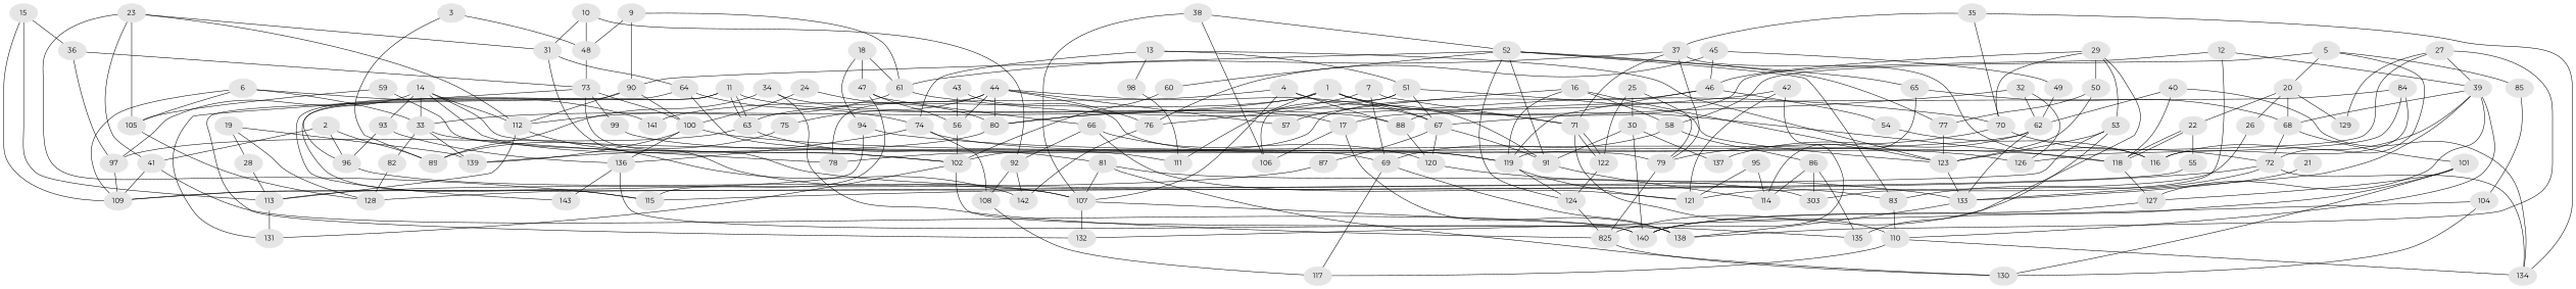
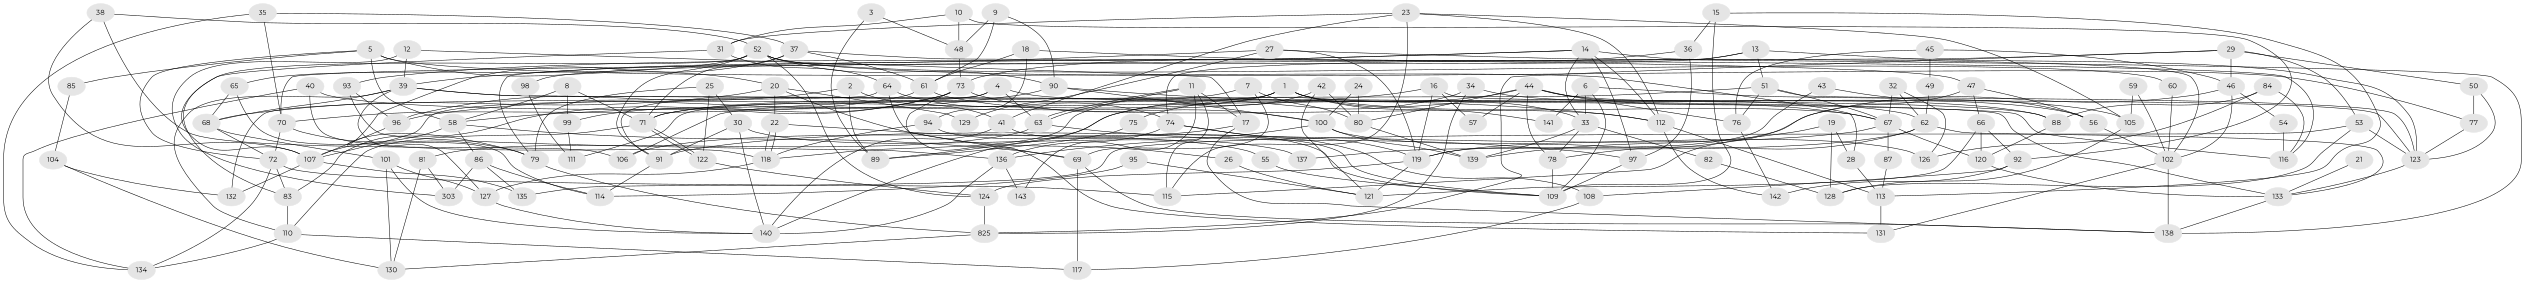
  graph {
    fontname=Montserrat
    node [color=gray90 fontname=Montserrat style=filled]
    edge [fontname=Montserrat]
    1
    33
    67
    71
    111
    118
    141
    139
    78
    82
    91
    120
    87
    122
    110
    127
    2
    41
    89
    96
    109
    140
    107
    3
    48
    73
    4
    63
    88
    97
    81
    114
    135
    132
    5
    20
    28
    58
    72
    85
    22
    26
    68
    129
    113
    69
    86
    115
    134
    83
    104
    6
    105
    128
    7
    80
    138
    117
+   8
    99
    9
    61
    90
    112
    70
    100
    10
    31
    92
    64
    108
    142
    11
    17
    143
    106
    12
    39
    n79 [label=303]
    133
    116
    13
    51
    74
    98
    123
    76
    119
    136
    14
    79
    93
    102
    n94 [label=825]
    131
    15
    36
    16
    57
    121
    124
    18
    47
    94
    56
    66
    19
    55
    101
    21
    30
    137
    23
    24
    126
    25
    27
    29
    46
    50
    53
    54
    77
    130
    32
    62
    34
    35
    37
    38
    52
    60
    65
    40
    42
    43
    44
    75
    45
    49
    59
    84
    95
    1 -- 33
    1 -- 67
    1 -- 71
    1 -- 111
    1 -- 118
    1 -- 141
    33 -- 139
    33 -- 78
    33 -- 82
    67 -- 91
    67 -- 120
    67 -- 87
    71 -- 122
    71 -- 122
    71 -- 110
    118 -- 127
+   78 -- 109
    82 -- 128
    91 -- 114
    120 -- 133
    87 -- 113
    122 -- 124
    110 -- 134
    110 -- 117
    127 -- 140
    2 -- 41
    2 -- 89
    2 -- 96
    41 -- 109
    41 -- 140
    96 -- 107
    107 -- 135
    107 -- 132
    3 -- 89
    3 -- 48
    48 -- 73
    73 -- 83
    73 -- 99
    73 -- 100
    73 -- 131
    4 -- 91
    4 -- 107
    4 -- 63
    4 -- 88
    63 -- 97
    63 -- 81
    88 -- 120
    97 -- 109
    81 -- n79
    81 -- 130
    5 -- 20
+   5 -- 28
    5 -- 58
    5 -- 72
    5 -- 85
    20 -- 22
    20 -- 26
    20 -- 68
    20 -- 129
    28 -- 113
-   81 -- 107
+   58 -- 107
    58 -- 69
    58 -- 86
    72 -- 115
    72 -- 134
    72 -- 83
    85 -- 104
    22 -- 118
    22 -- 118
    22 -- 55
    26 -- 121
    68 -- 72
    68 -- 101
    113 -- 131
    69 -- 138
    69 -- 117
    86 -- 114
    86 -- 135
    86 -- n79
    83 -- 110
    104 -- 132
    104 -- 130
    6 -- 33
    6 -- 141
    6 -- 109
    6 -- 105
    105 -- 128
    7 -- 71
    7 -- 69
    7 -- 80
    80 -- 139
+   8 -- 71
+   8 -- 58
+   8 -- 99
    99 -- 111
    9 -- 48
    9 -- 61
    9 -- 90
    61 -- 112
    61 -- 70
    90 -- 96
    90 -- 112
    90 -- 100
    112 -- 113
    112 -- 142
    70 -- 72
    70 -- 79
    100 -- 139
    100 -- 136
    100 -- 126
    10 -- 48
    10 -- 31
    10 -- 92
    31 -- 107
    31 -- 64
    92 -- 108
    92 -- 142
    64 -- 132
    64 -- 69
    64 -- 74
    108 -- 117
    11 -- 63
    11 -- 63
    11 -- 115
    11 -- 17
    11 -- 143
    17 -- 138
    17 -- 106
    12 -- 17
    12 -- 39
    12 -- n79
    39 -- 110
    39 -- 127
    39 -- 68
    39 -- 133
    39 -- 116
    133 -- 138
    13 -- 51
    13 -- 74
    13 -- 98
    13 -- 123
    51 -- 67
    51 -- 106
    51 -- 123
    51 -- 76
    74 -- 108
    74 -- 119
    74 -- 136
    98 -- 111
    123 -- 133
    76 -- 142
    119 -- 121
    119 -- 124
    136 -- 140
    136 -- 143
    14 -- 33
    14 -- 97
    14 -- 112
    14 -- 79
    14 -- 93
    14 -- 102
    79 -- n94
    93 -- 96
    93 -- 136
    102 -- 138
    102 -- 131
    n94 -- 130
    15 -- 109
    15 -- 113
    15 -- 36
    36 -- 73
    36 -- 97
    16 -- 58
    16 -- 123
    16 -- 119
    16 -- 57
    124 -- n94
    18 -- 61
    18 -- 47
    18 -- 94
    47 -- 115
    47 -- 56
    47 -- 66
    94 -- 118
    94 -- 109
    56 -- 102
    66 -- 120
    66 -- 92
    66 -- 121
    19 -- 139
    19 -- 28
    19 -- 128
    55 -- 109
    101 -- 127
    101 -- 140
    101 -- 130
    21 -- 133
    30 -- 91
    30 -- 140
    30 -- 137
    23 -- 41
    23 -- 115
    23 -- 105
    23 -- 112
    23 -- 31
    24 -- 80
    24 -- 100
    25 -- 122
    25 -- 79
    25 -- 30
    27 -- 129
    27 -- 138
    27 -- 39
    27 -- 119
    29 -- 70
    29 -- n94
    29 -- 46
    29 -- 50
    29 -- 53
    46 -- 119
    46 -- 102
    46 -- 54
    50 -- 123
    50 -- 77
    53 -- 135
    53 -- 128
    53 -- 123
    54 -- 116
    77 -- 123
    32 -- 67
    32 -- 126
    32 -- 62
    62 -- 78
    62 -- 133
    62 -- 137
    34 -- 89
    34 -- 88
    34 -- n94
    35 -- 134
    35 -- 70
    35 -- 37
    37 -- 71
    37 -- 61
    37 -- 116
    37 -- 79
    38 -- 107
    38 -- 106
    38 -- 52
    52 -- 91
    52 -- 83
    52 -- 90
    52 -- 124
    52 -- 77
    52 -- 60
    52 -- 65
    60 -- 102
    65 -- 114
    65 -- 68
    40 -- 118
    40 -- 134
    40 -- 62
    42 -- 140
    42 -- 80
    42 -- 121
    43 -- 119
    43 -- 56
    44 -- 67
    44 -- 78
    44 -- 80
    44 -- 76
    44 -- 57
    44 -- 56
    44 -- 75
    75 -- 89
    45 -- 76
    45 -- 46
    45 -- 49
    49 -- 62
    59 -- 105
    59 -- 102
    84 -- 88
    84 -- 116
    84 -- 126
    95 -- 114
    95 -- 121
  }
